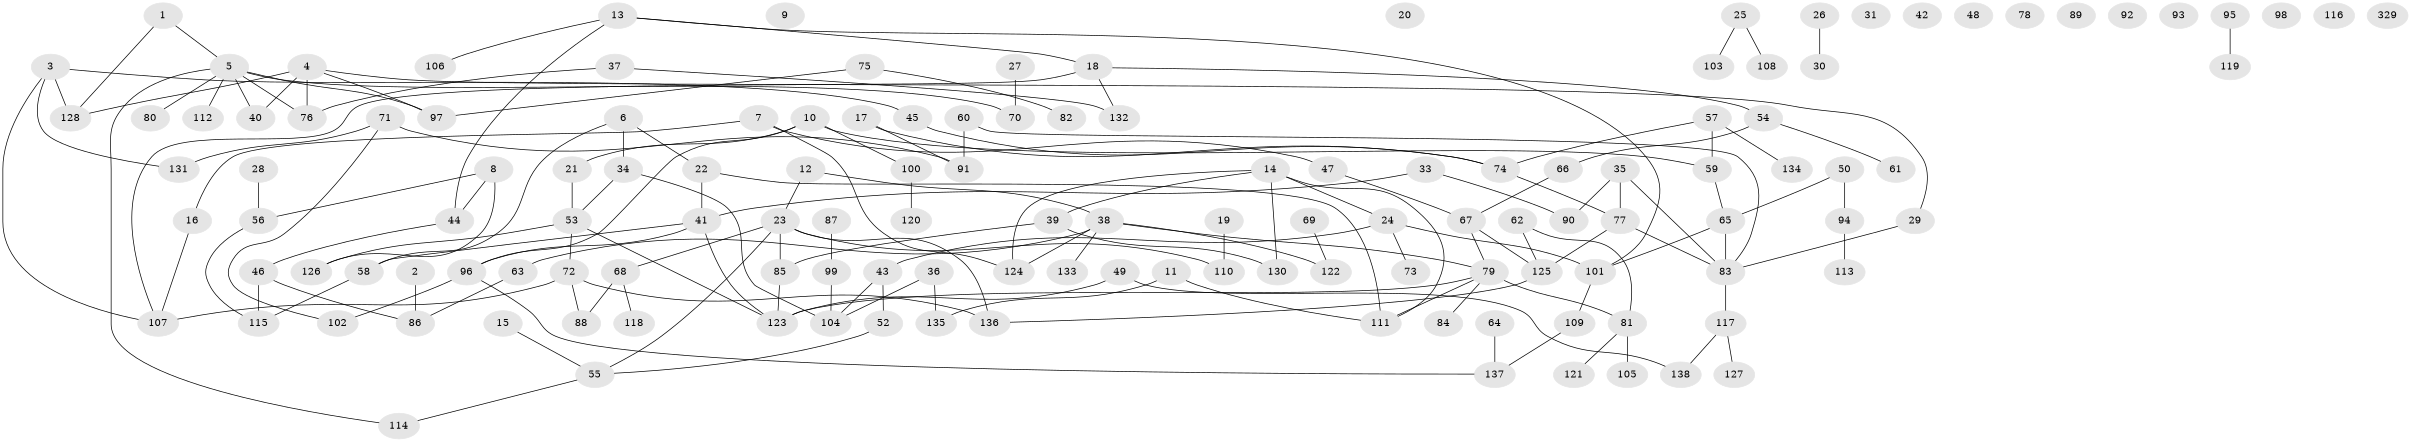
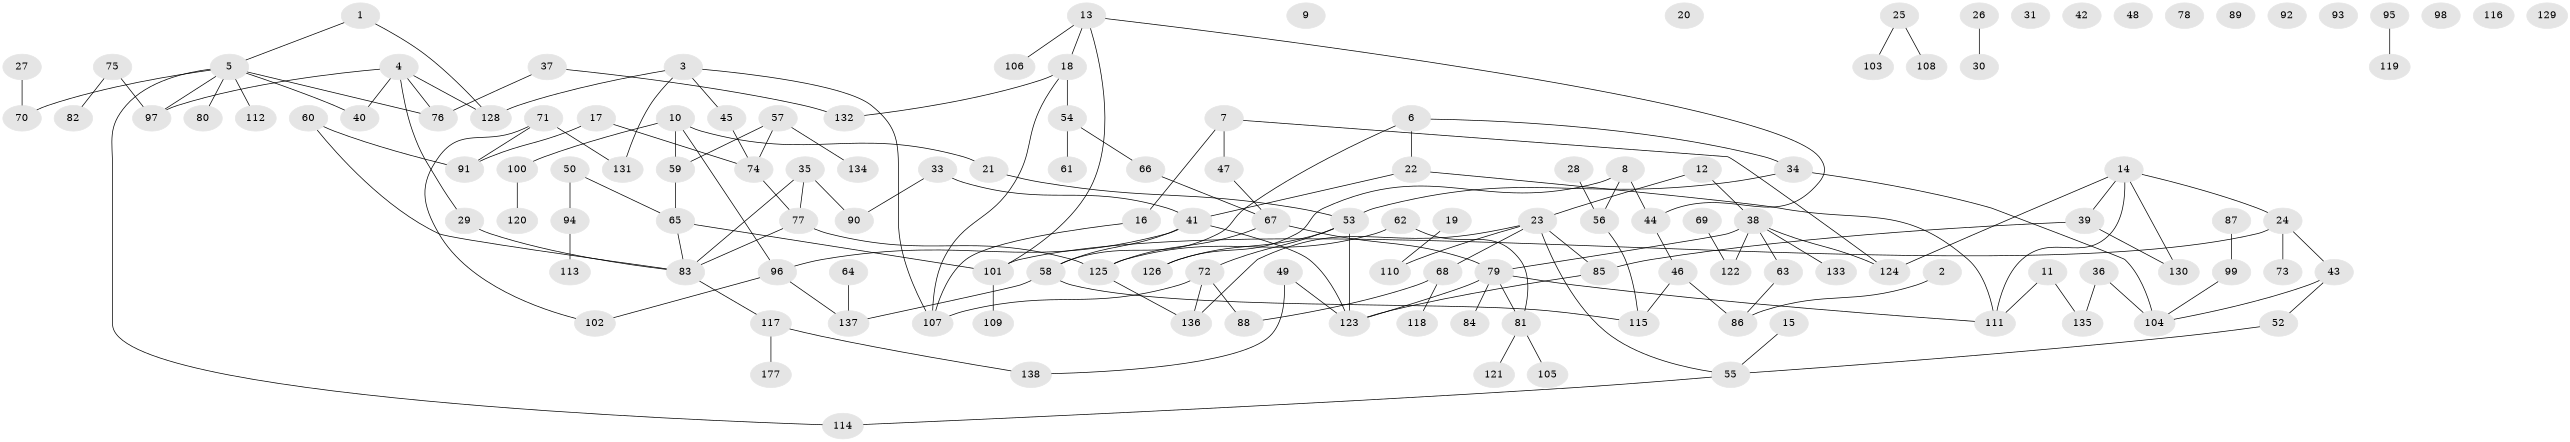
  graph {
    node [color=gray90 style=filled]
    1
    5
    128
    40
    76
    97
    70
    80
    112
    114
    2
    86
    3
    45
    107
    131
    74
    4
    29
    83
    6
    22
    34
    58
    111
    41
    53
    104
    115
    137
    7
    16
    47
    124
    67
    8
    44
    56
    126
    46
    9
    10
    21
    59
    96
    100
    65
    102
    120
    11
    135
    12
    23
    38
    55
    110
    68
    85
    136
    63
    79
    122
    133
    13
    18
    101
    106
    54
    132
    109
    14
    24
    39
    130
    43
    73
    15
    17
    91
    77
    66
    61
    19
    20
    123
    72
    88
    118
    52
    25
    103
    108
    26
    30
    27
    28
    117
    31
    64
    33
    90
    35
    125
    36
    37
    81
    84
    42
    48
    49
    138
    50
    94
    113
    57
    134
    60
    62
    105
    121
    69
    71
    75
    82
    78
-   127
+   127 [label=177]
    87
    99
    89
    92
    93
    95
    119
    98
    116
-   129 [label=329]
+   129
    1 -- 5
    1 -- 128
    5 -- 40
    5 -- 76
    5 -- 97
    5 -- 70
    5 -- 80
    5 -- 112
    5 -- 114
    2 -- 86
    3 -- 128
    3 -- 45
    3 -- 107
    3 -- 131
    45 -- 74
    74 -- 77
    4 -- 128
    4 -- 40
    4 -- 76
    4 -- 97
    4 -- 29
    29 -- 83
    83 -- 117
    6 -- 22
    6 -- 34
    6 -- 58
    22 -- 111
    22 -- 41
    34 -- 53
    34 -- 104
    58 -- 115
-   109 -- 137
+   58 -- 137
    41 -- 58
    41 -- 96
    41 -- 123
    53 -- 126
    53 -- 123
    53 -- 72
    7 -- 16
    7 -- 47
    7 -- 124
    16 -- 107
    47 -- 67
    67 -- 79
    67 -- 125
    8 -- 44
    8 -- 56
    8 -- 126
    44 -- 46
    56 -- 115
    46 -- 86
    46 -- 115
    10 -- 21
    10 -- 59
    10 -- 96
    10 -- 100
    21 -- 53
    59 -- 65
    96 -- 137
    96 -- 102
    100 -- 120
    65 -- 83
    65 -- 101
    11 -- 111
    11 -- 135
    12 -- 23
    12 -- 38
    23 -- 55
    23 -- 110
    23 -- 68
    23 -- 85
    23 -- 136
    38 -- 124
    38 -- 63
    38 -- 79
    38 -- 122
    38 -- 133
    55 -- 114
    68 -- 88
    68 -- 118
    85 -- 123
    63 -- 86
    79 -- 111
    79 -- 123
    79 -- 81
    79 -- 84
    13 -- 44
    13 -- 18
    13 -- 101
    13 -- 106
    18 -- 107
    18 -- 54
    18 -- 132
    101 -- 109
    54 -- 66
    54 -- 61
    14 -- 111
    14 -- 124
    14 -- 24
    14 -- 39
    14 -- 130
    24 -- 101
    24 -- 43
    24 -- 73
    39 -- 85
    39 -- 130
    43 -- 104
    43 -- 52
    15 -- 55
    17 -- 74
    17 -- 91
    77 -- 83
    77 -- 125
    66 -- 67
    19 -- 110
    72 -- 107
    72 -- 136
    72 -- 88
    52 -- 55
    25 -- 103
    25 -- 108
    26 -- 30
    27 -- 70
    28 -- 56
    117 -- 138
    117 -- 127
    64 -- 137
    33 -- 41
    33 -- 90
    35 -- 83
    35 -- 77
    35 -- 90
    125 -- 136
    36 -- 104
    36 -- 135
    37 -- 76
    37 -- 132
    81 -- 105
    81 -- 121
    49 -- 123
    49 -- 138
    50 -- 65
    50 -- 94
    94 -- 113
    57 -- 74
    57 -- 59
    57 -- 134
    60 -- 83
    60 -- 91
    62 -- 125
    62 -- 81
    69 -- 122
    71 -- 131
    71 -- 102
    71 -- 91
    75 -- 97
    75 -- 82
    87 -- 99
    99 -- 104
    95 -- 119
  }
